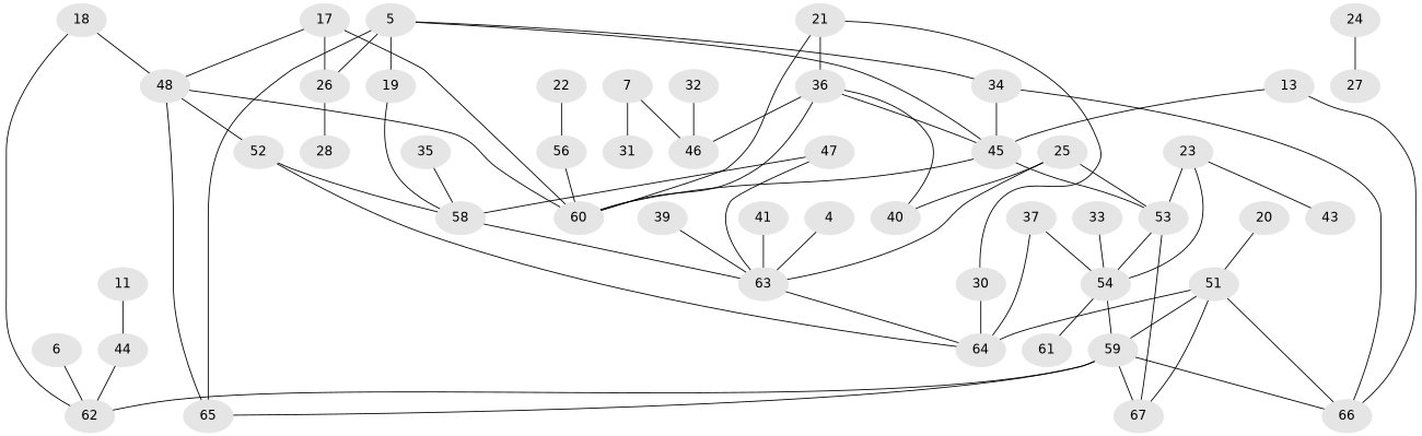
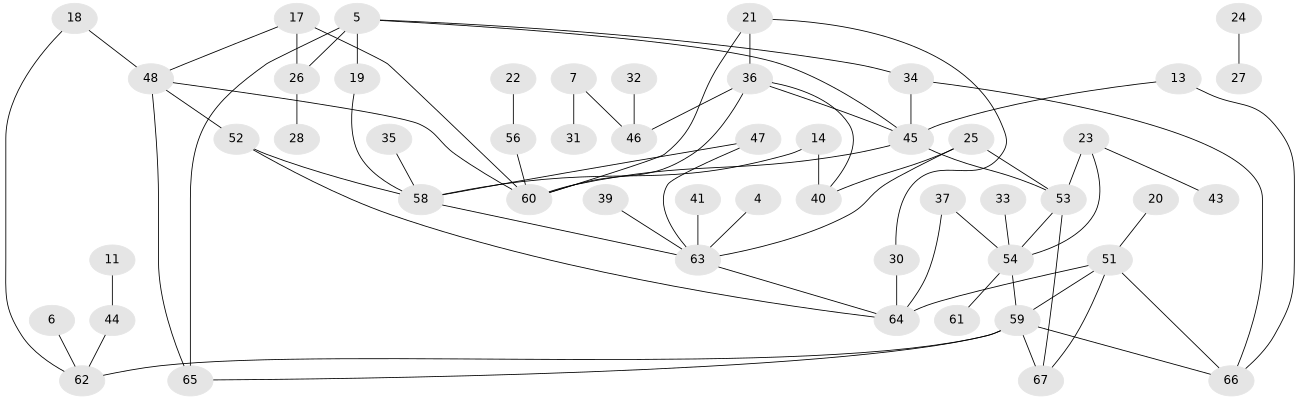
  graph {
    fontname="DejaVu Sans"
    node [color=gray90 fontname="DejaVu Sans" style=filled]
    edge [fontname="DejaVu Sans" weight=1.0]
    4
    63
    64
    5
    19
    26
    34
    45
    65
    58
    28
    66
    60
    53
    6
    62
    7
    31
    46
    20
    51
    11
    44
    13
+   14
    40
    17
    48
    52
    18
    59
    67
    21
    30
    36
    22
    56
    23
    43
    54
    61
    24
    27
    25
    32
    33
    35
    37
    39
    41
    47
    4 -- 63
    63 -- 64
    5 -- 19
    5 -- 26
    5 -- 34
    5 -- 45
    5 -- 65
    19 -- 58
    26 -- 28
    34 -- 45
    34 -- 66
    45 -- 60
    45 -- 53
    58 -- 63
    53 -- 67
    53 -- 54
    6 -- 62
    7 -- 31
    7 -- 46
    20 -- 51
    51 -- 64 [weight=2.0]
    51 -- 66
    51 -- 59
    51 -- 67
    11 -- 44
    44 -- 62
    13 -- 45
    13 -- 66
+   14 -- 58
+   14 -- 40
    17 -- 26
    17 -- 60
    17 -- 48
    48 -- 65
    48 -- 60
    48 -- 52
    52 -- 64
    52 -- 58
    18 -- 62
    18 -- 48
    59 -- 65
    59 -- 66
    59 -- 62
    59 -- 67 [weight=2.0]
    21 -- 60
    21 -- 30
    21 -- 36
    30 -- 64
    36 -- 45
    36 -- 60
    36 -- 46
    36 -- 40
    22 -- 56
    56 -- 60
    23 -- 53 [weight=2.0]
    23 -- 43
    23 -- 54
    54 -- 59
    54 -- 61
    24 -- 27
    25 -- 63
    25 -- 53
    25 -- 40
    32 -- 46
    33 -- 54
    35 -- 58
    37 -- 64
    37 -- 54
    39 -- 63
    41 -- 63
    47 -- 63
    47 -- 58
  }
